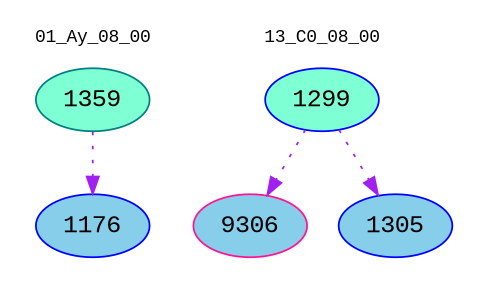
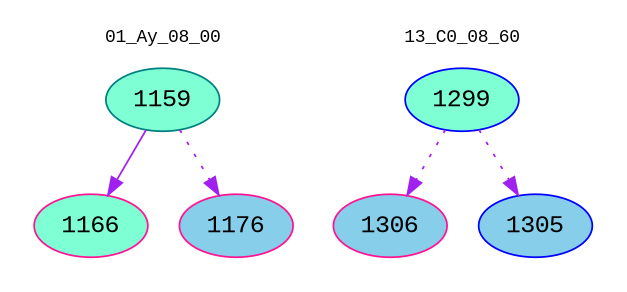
  digraph {
    fontname="Liberation Mono"
    node [color=deeppink fillcolor=aquamarine fontname="Liberation Mono" style=filled]
    edge [color=purple fontname="Liberation Mono" style=dotted]
-   n1 [color=teal label=1359]
-   n3 [color=blue fillcolor=skyblue label=1176]
+   n1 [color=teal label=1159]
+   n2 [label=1166]
+   n3 [fillcolor=skyblue label=1176]
    n4 [color=blue label=1299]
-   n5 [fillcolor=skyblue label=9306]
+   n5 [fillcolor=skyblue label=1306]
    n6 [color=blue fillcolor=skyblue label=1305]
    subgraph cluster_1 {
      color=white
      fontsize=10
      label="01_Ay_08_00"
      n1
+     n2
      n3
    }
    subgraph cluster_2 {
      color=white
      fontsize=10
-     label="13_C0_08_00"
+     label="13_C0_08_60"
      n4
      n5
      n6
    }
+   n1 -> n2 [style=solid]
    n1 -> n3
    n4 -> n5
    n4 -> n6
  }
